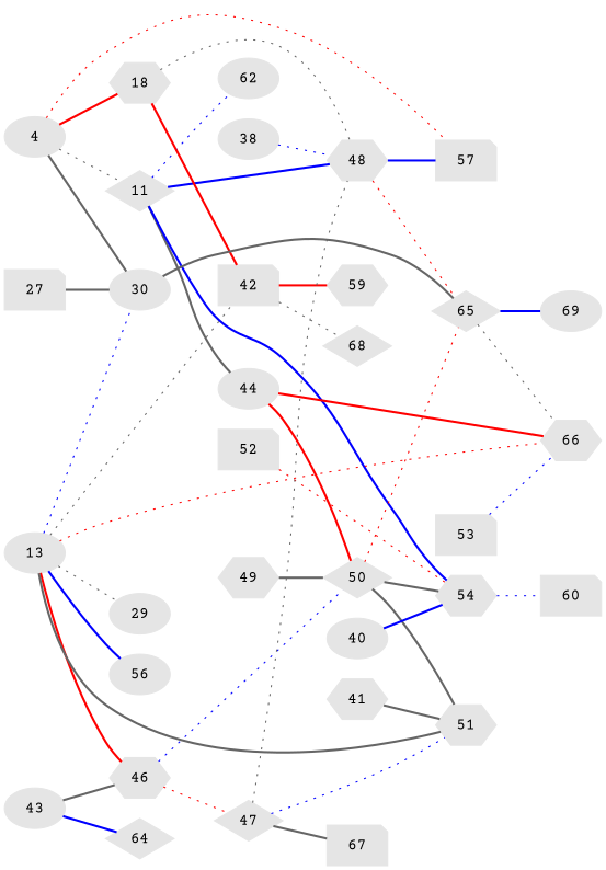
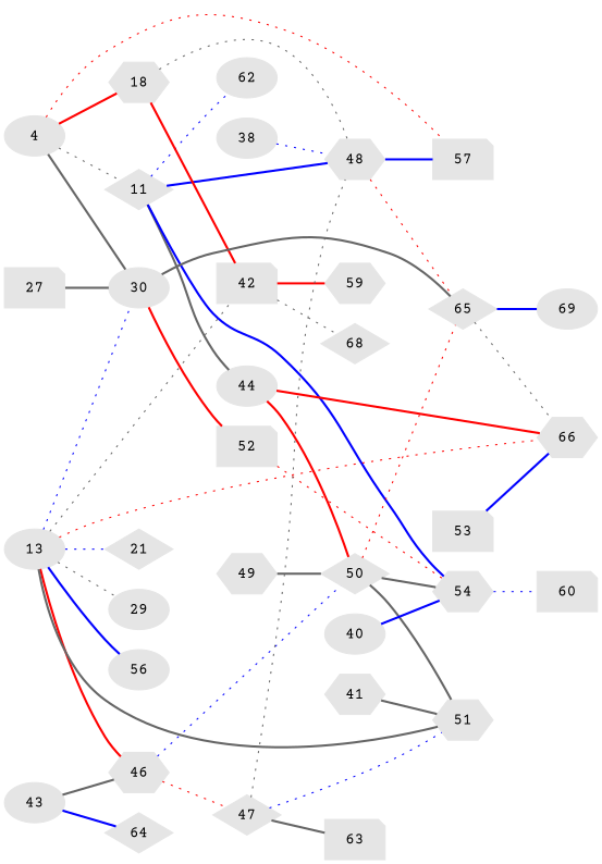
  graph {
    fontname="Courier Prime"
    rankdir=LR
    node [color=gray90 fontname="Courier Prime" shape=ellipse style=filled]
    edge [color=gray40 fontname="Courier Prime" style=bold]
    4 [super="+3"]
    11 [shape=diamond super="+10"]
    18 [shape=hexagon]
    30 [super="+20"]
    57 [shape=note]
    44 [super="+15"]
    48 [shape=hexagon super="+28"]
    54 [shape=hexagon super="+37"]
    62
    42 [shape=note super="+23"]
    52 [shape=note]
    65 [shape=diamond super="+58+55+61"]
    66 [shape=hexagon super="+9+63"]
    50 [shape=diamond super="+34+45+36"]
    60 [shape=note]
    13 [super="+6"]
+   21 [shape=diamond]
    29
    46 [shape=hexagon super="+35"]
    51 [shape=hexagon super="+17+25+39"]
    56
    59 [shape=hexagon]
    68 [shape=diamond]
    47 [shape=diamond]
    27 [shape=note]
    69
    38
    40
    41 [shape=hexagon]
    43
    64 [shape=diamond]
-   67 [shape=note]
+   67 [shape=note label=63]
    49 [shape=hexagon]
    53 [shape=note]
    4 -- 11 [style=dotted]
    4 -- 18 [color=red]
    4 -- 30
    4 -- 57 [color=red style=dotted]
    11 -- 44
    11 -- 48 [color=blue weight=2]
    11 -- 54 [color=blue]
    11 -- 62 [color=blue style=dotted]
    18 -- 48 [style=dotted weight=2]
    18 -- 42 [color=red]
+   30 -- 52 [color=red]
    30 -- 65 [weight=2]
    44 -- 66 [color=red]
    44 -- 50 [color=red]
    48 -- 57 [color=blue weight=2]
    48 -- 65 [color=red style=dotted]
    54 -- 60 [color=blue style=dotted]
    42 -- 59 [color=red]
    42 -- 68 [style=dotted]
    52 -- 54 [color=red style=dotted]
    65 -- 66 [style=dotted weight=2]
    65 -- 69 [color=blue]
    50 -- 54
    50 -- 65 [color=red style=dotted]
    50 -- 51
    13 -- 30 [color=blue style=dotted weight=2]
    13 -- 42 [style=dotted]
    13 -- 66 [color=red style=dotted]
+   13 -- 21 [color=blue style=dotted]
    13 -- 29 [style=dotted]
    13 -- 46 [color=red]
    13 -- 51
    13 -- 56 [color=blue]
    46 -- 50 [color=blue style=dotted weight=2]
    46 -- 47 [color=red style=dotted]
    47 -- 48 [style=dotted]
    47 -- 51 [color=blue style=dotted]
    47 -- 67
    27 -- 30
    38 -- 48 [color=blue style=dotted]
    40 -- 54 [color=blue]
    41 -- 51
    43 -- 46
    43 -- 64 [color=blue]
    49 -- 50
-   53 -- 66 [color=blue style=dotted]
+   53 -- 66 [color=blue]
  }
